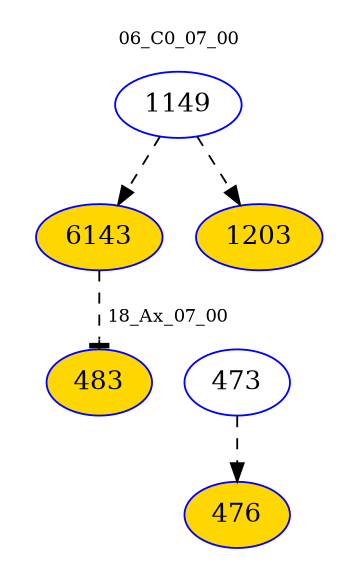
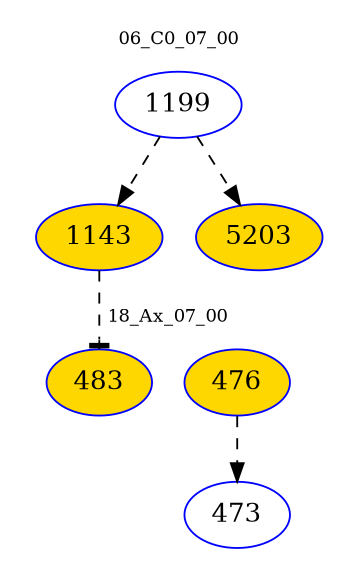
  digraph {
    node [color=blue fillcolor=gold style=filled]
    edge [arrowhead=normal color=black style=dashed]
    n1 [label=476]
    n2 [fillcolor=white label=473]
    n3 [label=483]
-   n4 [fillcolor=white label=1149]
-   n5 [label=6143]
-   n6 [label=1203]
+   n4 [fillcolor=white label=1199]
+   n5 [label=1143]
+   n6 [label=5203]
    subgraph cluster_1 {
      color=white
      fontsize=10
      label="18_Ax_07_00"
      n1
      n2
      n3
    }
    subgraph cluster_2 {
      color=white
      fontsize=10
      label="06_C0_07_00"
      n4
      n5
      n6
    }
-   n2 -> n1
+   n1 -> n2
    n4 -> n5
    n4 -> n6
    n5 -> n3 [arrowhead=tee]
  }
